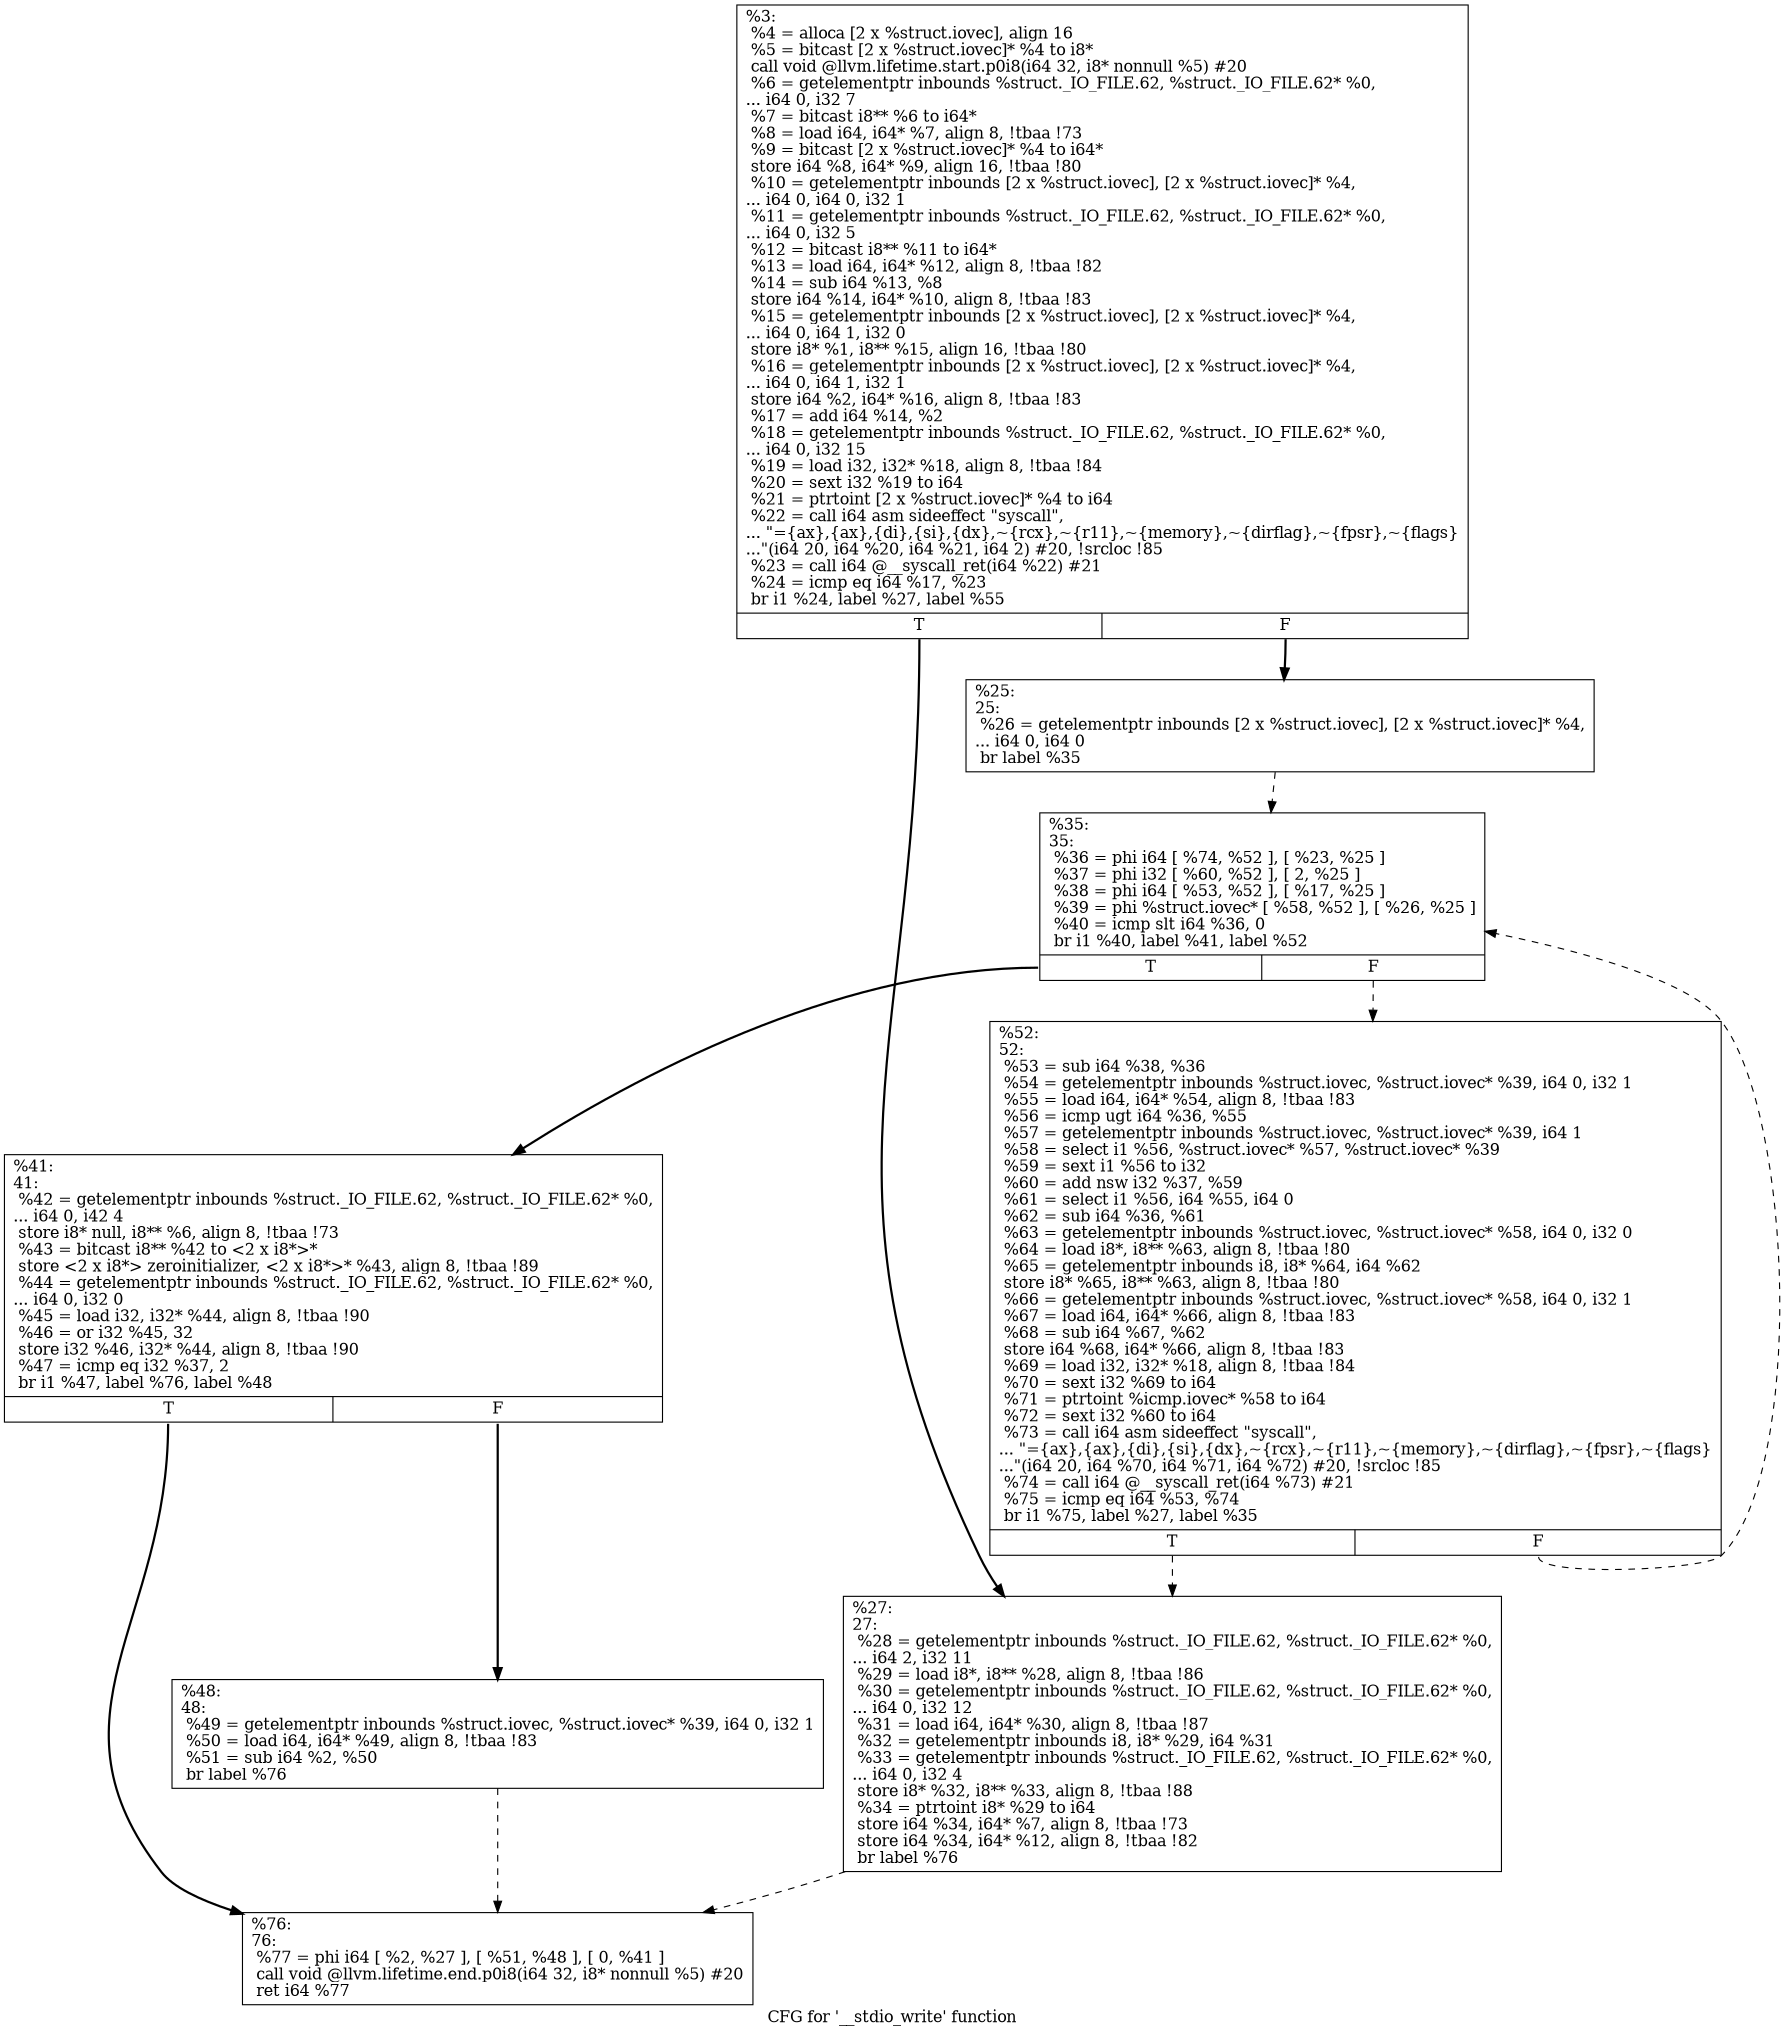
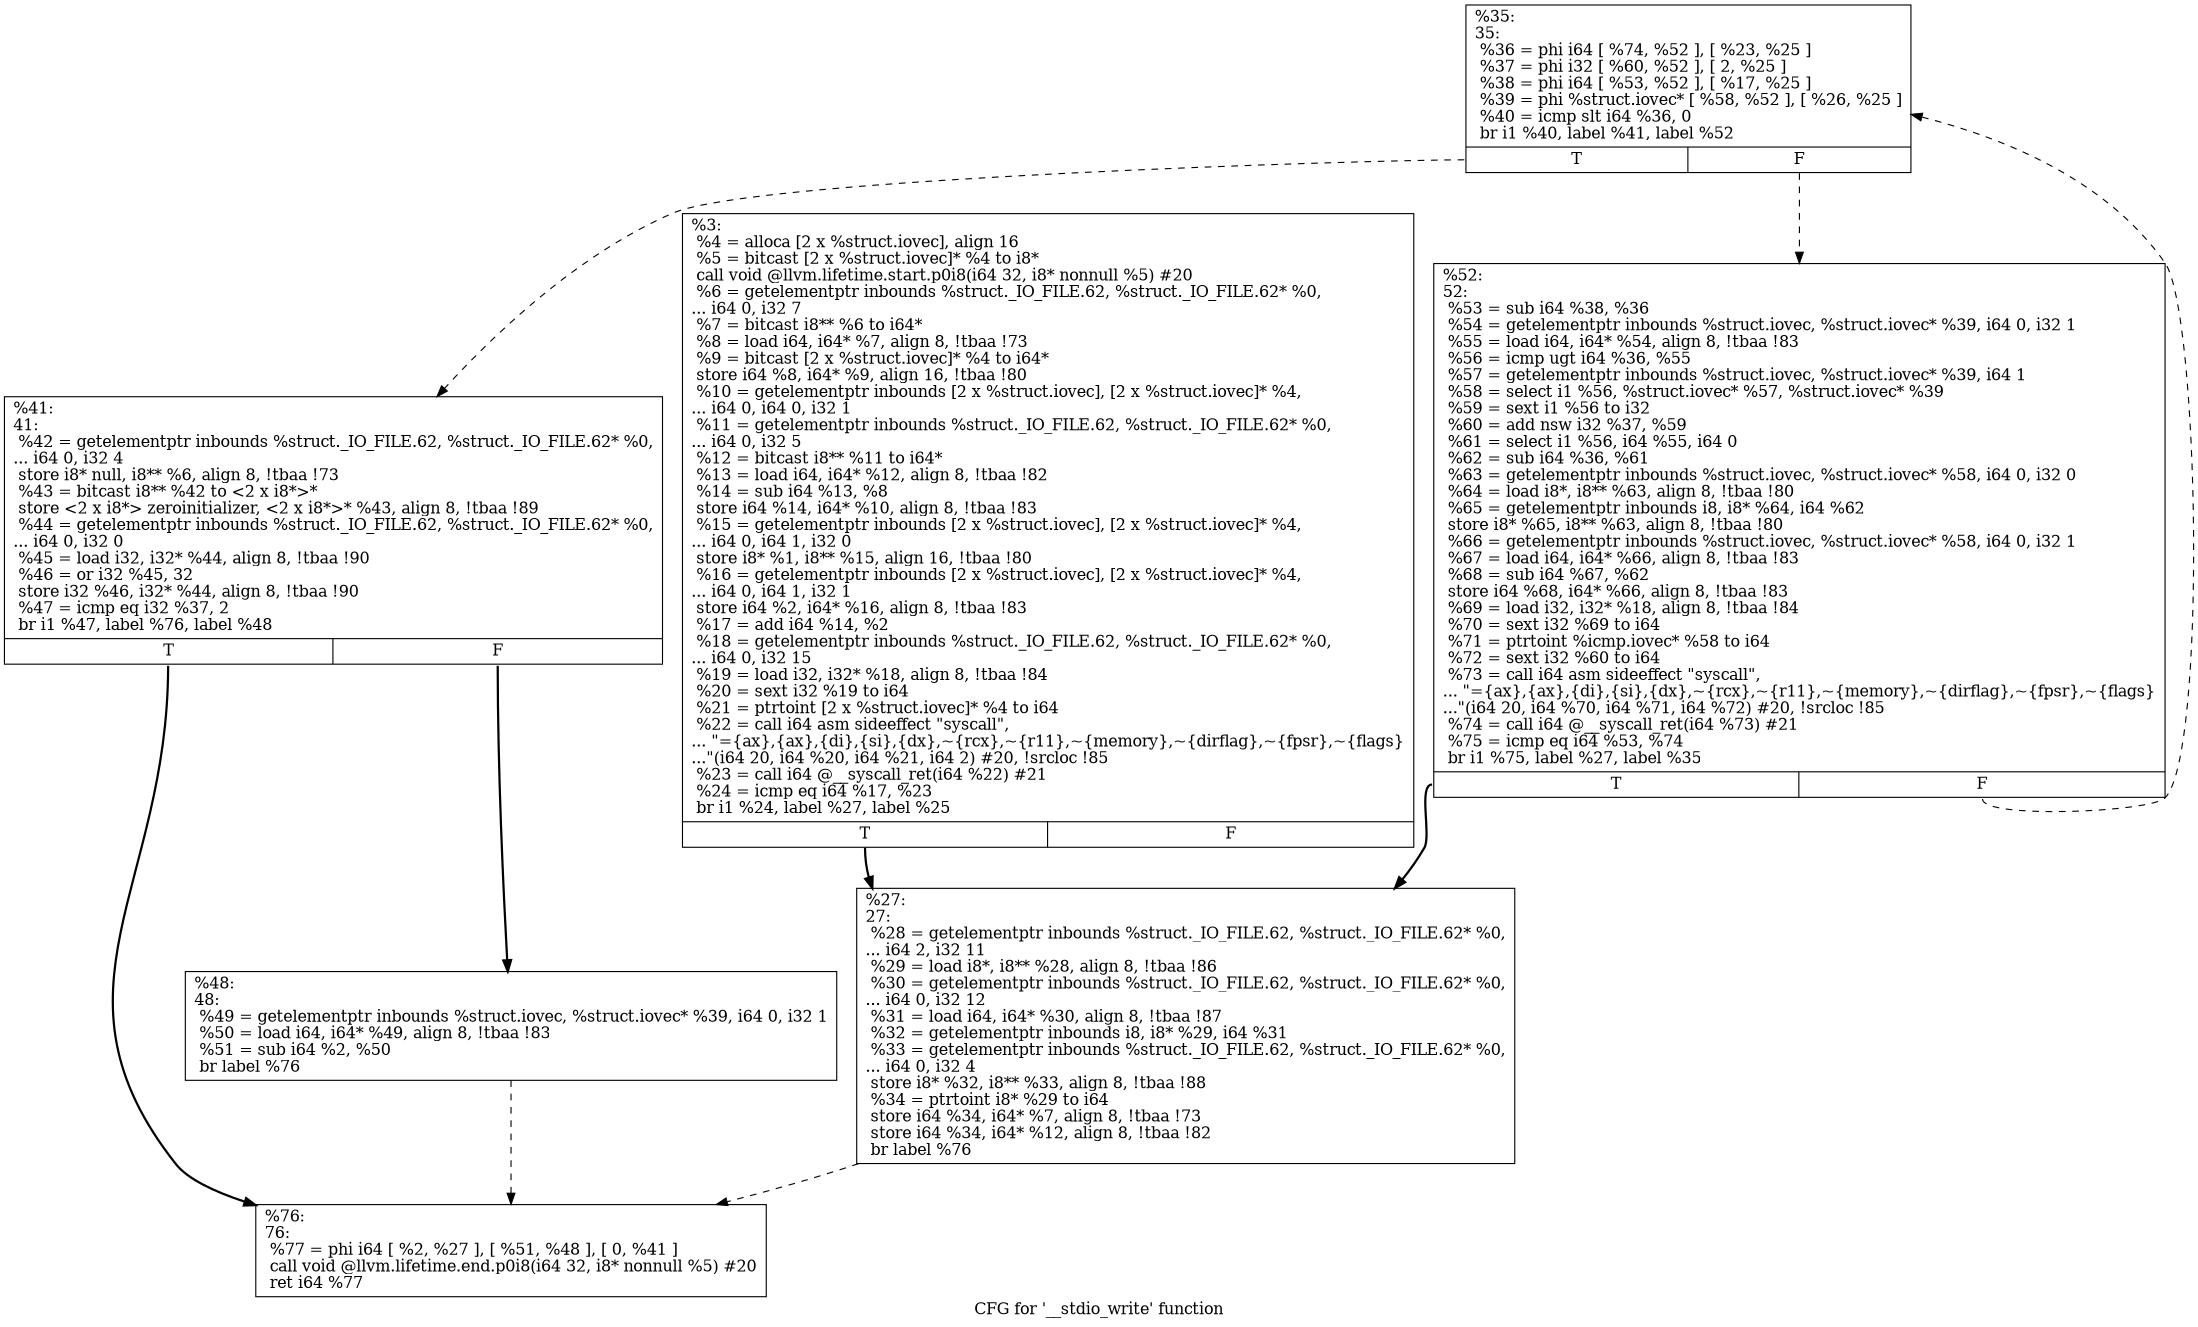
  digraph {
    label="CFG for '__stdio_write' function"
    node [shape=record]
    edge [style=dashed tailport=s0]
-   n1 [label="{%3:\l  %4 = alloca [2 x %struct.iovec], align 16\l  %5 = bitcast [2 x %struct.iovec]* %4 to i8*\l  call void @llvm.lifetime.start.p0i8(i64 32, i8* nonnull %5) #20\l  %6 = getelementptr inbounds %struct._IO_FILE.62, %struct._IO_FILE.62* %0,\l... i64 0, i32 7\l  %7 = bitcast i8** %6 to i64*\l  %8 = load i64, i64* %7, align 8, !tbaa !73\l  %9 = bitcast [2 x %struct.iovec]* %4 to i64*\l  store i64 %8, i64* %9, align 16, !tbaa !80\l  %10 = getelementptr inbounds [2 x %struct.iovec], [2 x %struct.iovec]* %4,\l... i64 0, i64 0, i32 1\l  %11 = getelementptr inbounds %struct._IO_FILE.62, %struct._IO_FILE.62* %0,\l... i64 0, i32 5\l  %12 = bitcast i8** %11 to i64*\l  %13 = load i64, i64* %12, align 8, !tbaa !82\l  %14 = sub i64 %13, %8\l  store i64 %14, i64* %10, align 8, !tbaa !83\l  %15 = getelementptr inbounds [2 x %struct.iovec], [2 x %struct.iovec]* %4,\l... i64 0, i64 1, i32 0\l  store i8* %1, i8** %15, align 16, !tbaa !80\l  %16 = getelementptr inbounds [2 x %struct.iovec], [2 x %struct.iovec]* %4,\l... i64 0, i64 1, i32 1\l  store i64 %2, i64* %16, align 8, !tbaa !83\l  %17 = add i64 %14, %2\l  %18 = getelementptr inbounds %struct._IO_FILE.62, %struct._IO_FILE.62* %0,\l... i64 0, i32 15\l  %19 = load i32, i32* %18, align 8, !tbaa !84\l  %20 = sext i32 %19 to i64\l  %21 = ptrtoint [2 x %struct.iovec]* %4 to i64\l  %22 = call i64 asm sideeffect \"syscall\",\l... \"=\{ax\},\{ax\},\{di\},\{si\},\{dx\},~\{rcx\},~\{r11\},~\{memory\},~\{dirflag\},~\{fpsr\},~\{flags\}\l...\"(i64 20, i64 %20, i64 %21, i64 2) #20, !srcloc !85\l  %23 = call i64 @__syscall_ret(i64 %22) #21\l  %24 = icmp eq i64 %17, %23\l  br i1 %24, label %27, label %55\l|{<s0>T|<s1>F}}"]
+   n1 [label="{%3:\l  %4 = alloca [2 x %struct.iovec], align 16\l  %5 = bitcast [2 x %struct.iovec]* %4 to i8*\l  call void @llvm.lifetime.start.p0i8(i64 32, i8* nonnull %5) #20\l  %6 = getelementptr inbounds %struct._IO_FILE.62, %struct._IO_FILE.62* %0,\l... i64 0, i32 7\l  %7 = bitcast i8** %6 to i64*\l  %8 = load i64, i64* %7, align 8, !tbaa !73\l  %9 = bitcast [2 x %struct.iovec]* %4 to i64*\l  store i64 %8, i64* %9, align 16, !tbaa !80\l  %10 = getelementptr inbounds [2 x %struct.iovec], [2 x %struct.iovec]* %4,\l... i64 0, i64 0, i32 1\l  %11 = getelementptr inbounds %struct._IO_FILE.62, %struct._IO_FILE.62* %0,\l... i64 0, i32 5\l  %12 = bitcast i8** %11 to i64*\l  %13 = load i64, i64* %12, align 8, !tbaa !82\l  %14 = sub i64 %13, %8\l  store i64 %14, i64* %10, align 8, !tbaa !83\l  %15 = getelementptr inbounds [2 x %struct.iovec], [2 x %struct.iovec]* %4,\l... i64 0, i64 1, i32 0\l  store i8* %1, i8** %15, align 16, !tbaa !80\l  %16 = getelementptr inbounds [2 x %struct.iovec], [2 x %struct.iovec]* %4,\l... i64 0, i64 1, i32 1\l  store i64 %2, i64* %16, align 8, !tbaa !83\l  %17 = add i64 %14, %2\l  %18 = getelementptr inbounds %struct._IO_FILE.62, %struct._IO_FILE.62* %0,\l... i64 0, i32 15\l  %19 = load i32, i32* %18, align 8, !tbaa !84\l  %20 = sext i32 %19 to i64\l  %21 = ptrtoint [2 x %struct.iovec]* %4 to i64\l  %22 = call i64 asm sideeffect \"syscall\",\l... \"=\{ax\},\{ax\},\{di\},\{si\},\{dx\},~\{rcx\},~\{r11\},~\{memory\},~\{dirflag\},~\{fpsr\},~\{flags\}\l...\"(i64 20, i64 %20, i64 %21, i64 2) #20, !srcloc !85\l  %23 = call i64 @__syscall_ret(i64 %22) #21\l  %24 = icmp eq i64 %17, %23\l  br i1 %24, label %27, label %25\l|{<s0>T|<s1>F}}"]
    n2 [label="{%27:\l27:                                               \l  %28 = getelementptr inbounds %struct._IO_FILE.62, %struct._IO_FILE.62* %0,\l... i64 2, i32 11\l  %29 = load i8*, i8** %28, align 8, !tbaa !86\l  %30 = getelementptr inbounds %struct._IO_FILE.62, %struct._IO_FILE.62* %0,\l... i64 0, i32 12\l  %31 = load i64, i64* %30, align 8, !tbaa !87\l  %32 = getelementptr inbounds i8, i8* %29, i64 %31\l  %33 = getelementptr inbounds %struct._IO_FILE.62, %struct._IO_FILE.62* %0,\l... i64 0, i32 4\l  store i8* %32, i8** %33, align 8, !tbaa !88\l  %34 = ptrtoint i8* %29 to i64\l  store i64 %34, i64* %7, align 8, !tbaa !73\l  store i64 %34, i64* %12, align 8, !tbaa !82\l  br label %76\l}"]
-   n3 [label="{%25:\l25:                                               \l  %26 = getelementptr inbounds [2 x %struct.iovec], [2 x %struct.iovec]* %4,\l... i64 0, i64 0\l  br label %35\l}"]
    n4 [label="{%76:\l76:                                               \l  %77 = phi i64 [ %2, %27 ], [ %51, %48 ], [ 0, %41 ]\l  call void @llvm.lifetime.end.p0i8(i64 32, i8* nonnull %5) #20\l  ret i64 %77\l}"]
    n5 [label="{%35:\l35:                                               \l  %36 = phi i64 [ %74, %52 ], [ %23, %25 ]\l  %37 = phi i32 [ %60, %52 ], [ 2, %25 ]\l  %38 = phi i64 [ %53, %52 ], [ %17, %25 ]\l  %39 = phi %struct.iovec* [ %58, %52 ], [ %26, %25 ]\l  %40 = icmp slt i64 %36, 0\l  br i1 %40, label %41, label %52\l|{<s0>T|<s1>F}}"]
-   n6 [label="{%41:\l41:                                               \l  %42 = getelementptr inbounds %struct._IO_FILE.62, %struct._IO_FILE.62* %0,\l... i64 0, i42 4\l  store i8* null, i8** %6, align 8, !tbaa !73\l  %43 = bitcast i8** %42 to \<2 x i8*\>*\l  store \<2 x i8*\> zeroinitializer, \<2 x i8*\>* %43, align 8, !tbaa !89\l  %44 = getelementptr inbounds %struct._IO_FILE.62, %struct._IO_FILE.62* %0,\l... i64 0, i32 0\l  %45 = load i32, i32* %44, align 8, !tbaa !90\l  %46 = or i32 %45, 32\l  store i32 %46, i32* %44, align 8, !tbaa !90\l  %47 = icmp eq i32 %37, 2\l  br i1 %47, label %76, label %48\l|{<s0>T|<s1>F}}"]
+   n6 [label="{%41:\l41:                                               \l  %42 = getelementptr inbounds %struct._IO_FILE.62, %struct._IO_FILE.62* %0,\l... i64 0, i32 4\l  store i8* null, i8** %6, align 8, !tbaa !73\l  %43 = bitcast i8** %42 to \<2 x i8*\>*\l  store \<2 x i8*\> zeroinitializer, \<2 x i8*\>* %43, align 8, !tbaa !89\l  %44 = getelementptr inbounds %struct._IO_FILE.62, %struct._IO_FILE.62* %0,\l... i64 0, i32 0\l  %45 = load i32, i32* %44, align 8, !tbaa !90\l  %46 = or i32 %45, 32\l  store i32 %46, i32* %44, align 8, !tbaa !90\l  %47 = icmp eq i32 %37, 2\l  br i1 %47, label %76, label %48\l|{<s0>T|<s1>F}}"]
    n7 [label="{%52:\l52:                                               \l  %53 = sub i64 %38, %36\l  %54 = getelementptr inbounds %struct.iovec, %struct.iovec* %39, i64 0, i32 1\l  %55 = load i64, i64* %54, align 8, !tbaa !83\l  %56 = icmp ugt i64 %36, %55\l  %57 = getelementptr inbounds %struct.iovec, %struct.iovec* %39, i64 1\l  %58 = select i1 %56, %struct.iovec* %57, %struct.iovec* %39\l  %59 = sext i1 %56 to i32\l  %60 = add nsw i32 %37, %59\l  %61 = select i1 %56, i64 %55, i64 0\l  %62 = sub i64 %36, %61\l  %63 = getelementptr inbounds %struct.iovec, %struct.iovec* %58, i64 0, i32 0\l  %64 = load i8*, i8** %63, align 8, !tbaa !80\l  %65 = getelementptr inbounds i8, i8* %64, i64 %62\l  store i8* %65, i8** %63, align 8, !tbaa !80\l  %66 = getelementptr inbounds %struct.iovec, %struct.iovec* %58, i64 0, i32 1\l  %67 = load i64, i64* %66, align 8, !tbaa !83\l  %68 = sub i64 %67, %62\l  store i64 %68, i64* %66, align 8, !tbaa !83\l  %69 = load i32, i32* %18, align 8, !tbaa !84\l  %70 = sext i32 %69 to i64\l  %71 = ptrtoint %icmp.iovec* %58 to i64\l  %72 = sext i32 %60 to i64\l  %73 = call i64 asm sideeffect \"syscall\",\l... \"=\{ax\},\{ax\},\{di\},\{si\},\{dx\},~\{rcx\},~\{r11\},~\{memory\},~\{dirflag\},~\{fpsr\},~\{flags\}\l...\"(i64 20, i64 %70, i64 %71, i64 %72) #20, !srcloc !85\l  %74 = call i64 @__syscall_ret(i64 %73) #21\l  %75 = icmp eq i64 %53, %74\l  br i1 %75, label %27, label %35\l|{<s0>T|<s1>F}}"]
    n8 [label="{%48:\l48:                                               \l  %49 = getelementptr inbounds %struct.iovec, %struct.iovec* %39, i64 0, i32 1\l  %50 = load i64, i64* %49, align 8, !tbaa !83\l  %51 = sub i64 %2, %50\l  br label %76\l}"]
    n1 -> n2 [style=bold]
-   n1 -> n3 [style=bold tailport=s1]
    n2 -> n4
-   n3 -> n5
-   n5 -> n6 [style=bold]
+   n5 -> n6
    n5 -> n7 [tailport=s1]
    n6 -> n4 [style=bold]
    n6 -> n8 [style=bold tailport=s1]
-   n7 -> n2
+   n7 -> n2 [style=bold]
    n7 -> n5 [tailport=s1]
    n8 -> n4
  }
